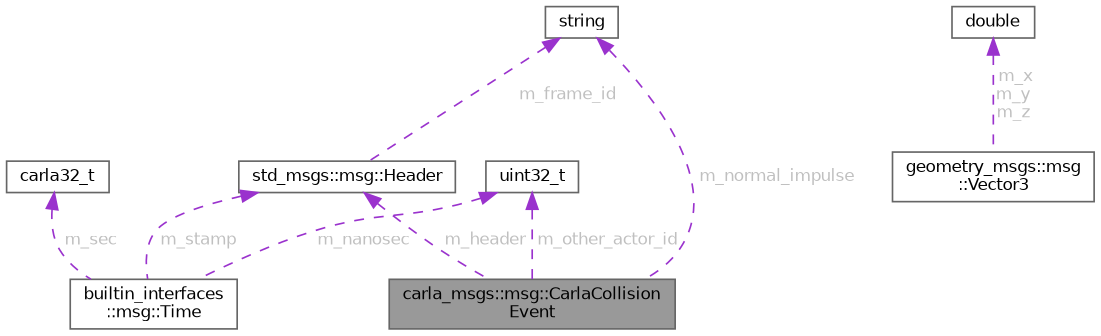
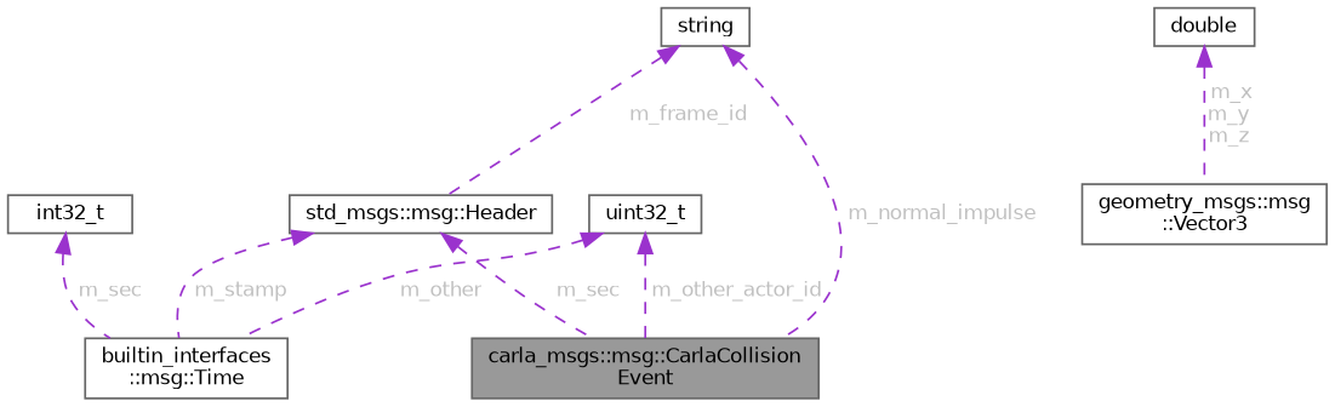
  digraph {
    node [color=gray40 fillcolor=white fontname=Helvetica fontsize=10 shape=box style=filled]
    edge [color=darkorchid3 dir=back fontcolor=grey fontname=Helvetica fontsize=10 labelfontname=Helvetica labelfontsize=10 style=dashed]
    n1 [fillcolor=grey60 fontcolor=black height=0.2 label="carla_msgs::msg::CarlaCollision\lEvent" width=0.4]
    n2 [height=0.2 label="std_msgs::msg::Header" width=0.4]
    n3 [height=0.2 label="builtin_interfaces\l::msg::Time" width=0.4]
-   n4 [height=0.2 label=carla32_t width=0.4]
+   n4 [height=0.2 label=int32_t width=0.4]
    n5 [height=0.2 label=uint32_t width=0.4]
    n6 [height=0.2 label=string width=0.4]
    n7 [height=0.2 label="geometry_msgs::msg\l::Vector3" width=0.4]
    n8 [height=0.2 label=double width=0.4]
-   n2 -> n1 [label=" m_header"]
+   n2 -> n1 [label=" m_sec"]
    n2 -> n3 [label=" m_stamp"]
    n4 -> n3 [label=" m_sec"]
    n5 -> n1 [label=" m_other_actor_id"]
-   n5 -> n3 [label=" m_nanosec"]
+   n5 -> n3 [label=" m_other"]
    n6 -> n1 [label=" m_normal_impulse"]
    n6 -> n2 [label=" m_frame_id"]
    n8 -> n7 [label=" m_x\nm_y\nm_z"]
  }
